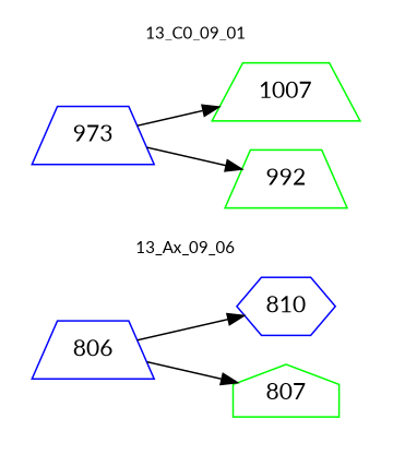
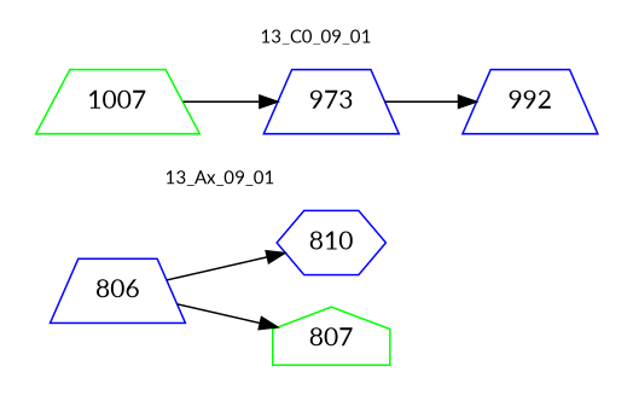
  digraph {
    fontname=Lato
    rankdir=LR
    node [color=blue fontname=Lato shape=trapezium]
    edge [color=black fontname=Lato style=solid]
    n1 [label=806]
    n2 [color=green label=807 shape=house]
    n3 [label=810 shape=hexagon]
    n4 [label=973]
-   n5 [color=green label=992]
+   n5 [label=992]
    n6 [color=green label=1007]
    subgraph cluster_1 {
      color=white
      fontsize=10
-     label="13_Ax_09_06"
+     label="13_Ax_09_01"
      n1
      n2
      n3
    }
    subgraph cluster_2 {
      color=white
      fontsize=10
      label="13_C0_09_01"
      n4
      n5
      n6
    }
    n1 -> n2
    n1 -> n3
    n4 -> n5
-   n4 -> n6
+   n6 -> n4
  }
